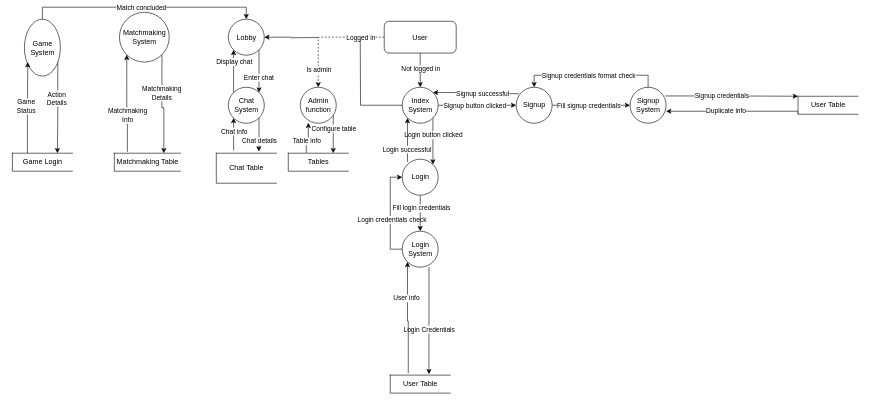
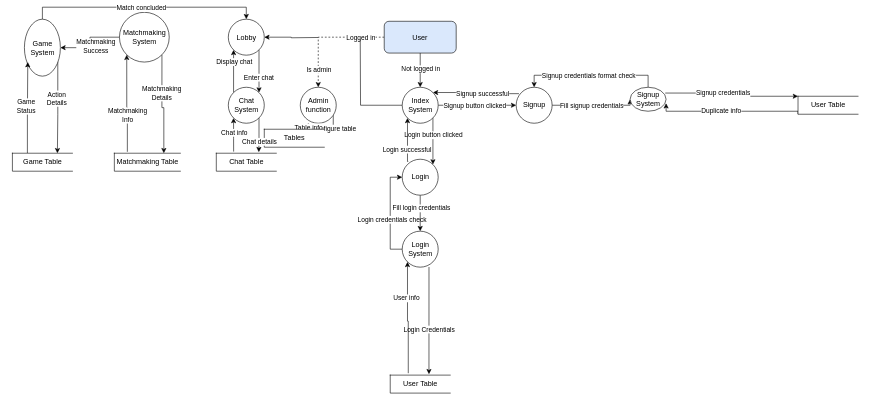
  <mxCell id="0" />
  <mxCell id="1" parent="0" />
  <mxCell id="2" style="edgeStyle=orthogonalEdgeStyle;rounded=0;orthogonalLoop=1;jettySize=auto;html=1;entryX=0.5;entryY=0;entryDx=0;entryDy=0;" parent="1" source="8" target="24" edge="1"><mxGeometry relative="1" as="geometry" /></mxCell>
  <mxCell id="3" value="Not logged in" style="edgeLabel;html=1;align=center;verticalAlign=middle;resizable=0;points=[];" parent="2" vertex="1" connectable="0"><mxGeometry x="0.277" y="-1" relative="1" as="geometry"><mxPoint x="1" y="-10" as="offset" /></mxGeometry></mxCell>
  <mxCell id="4" style="edgeStyle=orthogonalEdgeStyle;rounded=0;orthogonalLoop=1;jettySize=auto;html=1;dashed=1;" parent="1" source="8" target="43" edge="1"><mxGeometry relative="1" as="geometry" /></mxCell>
  <mxCell id="5" value="Logged in" style="edgeLabel;html=1;align=center;verticalAlign=middle;resizable=0;points=[];" parent="4" vertex="1" connectable="0"><mxGeometry x="-0.234" y="-2" relative="1" as="geometry"><mxPoint x="34" y="2" as="offset" /></mxGeometry></mxCell>
  <mxCell id="6" value="Is admin" style="edgeLabel;html=1;align=center;verticalAlign=middle;resizable=0;points=[];" vertex="1" connectable="0" parent="4"><mxGeometry x="0.461" relative="1" as="geometry"><mxPoint y="23" as="offset" /></mxGeometry></mxCell>
  <mxCell id="7" style="edgeStyle=orthogonalEdgeStyle;rounded=0;orthogonalLoop=1;jettySize=auto;html=1;entryX=1;entryY=0.5;entryDx=0;entryDy=0;" edge="1" parent="1" target="51"><mxGeometry relative="1" as="geometry"><mxPoint x="530" y="62" as="sourcePoint" /></mxGeometry></mxCell>
- <mxCell id="8" value="User" style="rounded=1;whiteSpace=wrap;html=1;" parent="1" vertex="1"><mxGeometry x="640" y="35" width="120" height="53" as="geometry" /></mxCell>
+ <mxCell id="8" value="User" style="rounded=1;whiteSpace=wrap;html=1;fillColor=#dae8fc;" parent="1" vertex="1"><mxGeometry x="640" y="35" width="120" height="53" as="geometry" /></mxCell>
  <mxCell id="9" style="edgeStyle=orthogonalEdgeStyle;rounded=0;orthogonalLoop=1;jettySize=auto;html=1;entryX=0.646;entryY=-0.049;entryDx=0;entryDy=0;exitX=0.744;exitY=0.996;exitDx=0;exitDy=0;exitPerimeter=0;entryPerimeter=0;" parent="1" source="13" target="27" edge="1"><mxGeometry relative="1" as="geometry"><mxPoint x="700" y="495" as="targetPoint" /></mxGeometry></mxCell>
  <mxCell id="10" value="Login Credentials" style="edgeLabel;html=1;align=center;verticalAlign=middle;resizable=0;points=[];" parent="9" vertex="1" connectable="0"><mxGeometry x="0.297" relative="1" as="geometry"><mxPoint y="-12" as="offset" /></mxGeometry></mxCell>
  <mxCell id="11" style="edgeStyle=orthogonalEdgeStyle;rounded=0;orthogonalLoop=1;jettySize=auto;html=1;entryX=0;entryY=0.5;entryDx=0;entryDy=0;exitX=0;exitY=0.5;exitDx=0;exitDy=0;" parent="1" source="13" target="32" edge="1"><mxGeometry relative="1" as="geometry" /></mxCell>
  <mxCell id="12" value="Login credentials check" style="edgeLabel;html=1;align=center;verticalAlign=middle;resizable=0;points=[];" parent="11" vertex="1" connectable="0"><mxGeometry x="-0.29" y="-2" relative="1" as="geometry"><mxPoint y="-13" as="offset" /></mxGeometry></mxCell>
  <mxCell id="13" value="Login&lt;br&gt;System" style="shape=ellipse;html=1;dashed=0;whitespace=wrap;aspect=fixed;perimeter=ellipsePerimeter;" parent="1" vertex="1"><mxGeometry x="670" y="385" width="60" height="60" as="geometry" /></mxCell>
  <mxCell id="14" style="edgeStyle=orthogonalEdgeStyle;rounded=0;orthogonalLoop=1;jettySize=auto;html=1;entryX=0;entryY=0.5;entryDx=0;entryDy=0;" parent="1" source="18" target="35" edge="1"><mxGeometry relative="1" as="geometry"><Array as="points"><mxPoint x="970" y="175" /><mxPoint x="970" y="175" /></Array></mxGeometry></mxCell>
  <mxCell id="15" value="Fill signup credentials" style="edgeLabel;html=1;align=center;verticalAlign=middle;resizable=0;points=[];" parent="14" vertex="1" connectable="0"><mxGeometry x="0.178" relative="1" as="geometry"><mxPoint x="-17" as="offset" /></mxGeometry></mxCell>
  <mxCell id="16" style="edgeStyle=orthogonalEdgeStyle;rounded=0;orthogonalLoop=1;jettySize=auto;html=1;entryX=1;entryY=0;entryDx=0;entryDy=0;exitX=0.078;exitY=0.178;exitDx=0;exitDy=0;exitPerimeter=0;" parent="1" source="18" target="24" edge="1"><mxGeometry relative="1" as="geometry" /></mxCell>
  <mxCell id="17" value="Signup successful" style="edgeLabel;html=1;align=center;verticalAlign=middle;resizable=0;points=[];" parent="16" vertex="1" connectable="0"><mxGeometry x="-0.189" relative="1" as="geometry"><mxPoint x="-2" as="offset" /></mxGeometry></mxCell>
  <mxCell id="18" value="Signup" style="shape=ellipse;html=1;dashed=0;whitespace=wrap;aspect=fixed;perimeter=ellipsePerimeter;" parent="1" vertex="1"><mxGeometry x="860" y="145" width="60" height="60" as="geometry" /></mxCell>
  <mxCell id="19" style="edgeStyle=orthogonalEdgeStyle;rounded=0;orthogonalLoop=1;jettySize=auto;html=1;entryX=1;entryY=0;entryDx=0;entryDy=0;exitX=1;exitY=1;exitDx=0;exitDy=0;" parent="1" source="24" target="32" edge="1"><mxGeometry relative="1" as="geometry" /></mxCell>
  <mxCell id="20" value="Login button clicked" style="edgeLabel;html=1;align=center;verticalAlign=middle;resizable=0;points=[];" parent="19" vertex="1" connectable="0"><mxGeometry x="-0.271" relative="1" as="geometry"><mxPoint as="offset" /></mxGeometry></mxCell>
  <mxCell id="21" style="edgeStyle=orthogonalEdgeStyle;rounded=0;orthogonalLoop=1;jettySize=auto;html=1;" parent="1" source="24" target="18" edge="1"><mxGeometry relative="1" as="geometry"><Array as="points"><mxPoint x="780" y="175" /><mxPoint x="780" y="175" /></Array></mxGeometry></mxCell>
  <mxCell id="22" value="Signup button clicked" style="edgeLabel;html=1;align=center;verticalAlign=middle;resizable=0;points=[];" parent="21" vertex="1" connectable="0"><mxGeometry x="0.268" y="1" relative="1" as="geometry"><mxPoint x="-22" y="1" as="offset" /></mxGeometry></mxCell>
  <mxCell id="23" style="edgeStyle=orthogonalEdgeStyle;rounded=0;orthogonalLoop=1;jettySize=auto;html=1;startArrow=none;startFill=0;endArrow=none;endFill=0;" edge="1" parent="1" source="24"><mxGeometry relative="1" as="geometry"><mxPoint y="65" as="targetPoint" x="600" /></mxGeometry></mxCell>
  <mxCell id="24" value="Index&lt;br&gt;System" style="shape=ellipse;html=1;dashed=0;whitespace=wrap;aspect=fixed;perimeter=ellipsePerimeter;" parent="1" vertex="1"><mxGeometry x="670" y="145" width="60" height="60" as="geometry" /></mxCell>
  <mxCell id="25" style="edgeStyle=orthogonalEdgeStyle;rounded=0;orthogonalLoop=1;jettySize=auto;html=1;entryX=0;entryY=1;entryDx=0;entryDy=0;exitX=0.301;exitY=-0.105;exitDx=0;exitDy=0;exitPerimeter=0;" parent="1" source="27" target="13" edge="1"><mxGeometry relative="1" as="geometry"><mxPoint x="679" y="615" as="sourcePoint" /></mxGeometry></mxCell>
  <mxCell id="26" value="User info" style="edgeLabel;html=1;align=center;verticalAlign=middle;resizable=0;points=[];" parent="25" vertex="1" connectable="0"><mxGeometry x="0.341" y="2" relative="1" as="geometry"><mxPoint y="-2" as="offset" /></mxGeometry></mxCell>
  <mxCell id="27" value="User Table" style="html=1;dashed=0;whitespace=wrap;shape=partialRectangle;right=0;" parent="1" vertex="1"><mxGeometry x="650" y="625" width="100" height="30" as="geometry" /></mxCell>
  <mxCell id="28" style="edgeStyle=orthogonalEdgeStyle;rounded=0;orthogonalLoop=1;jettySize=auto;html=1;entryX=0.5;entryY=0;entryDx=0;entryDy=0;" parent="1" source="32" target="13" edge="1"><mxGeometry relative="1" as="geometry" /></mxCell>
  <mxCell id="29" value="Fill login credentials" style="edgeLabel;html=1;align=center;verticalAlign=middle;resizable=0;points=[];" parent="28" vertex="1" connectable="0"><mxGeometry x="-0.29" y="1" relative="1" as="geometry"><mxPoint as="offset" /></mxGeometry></mxCell>
  <mxCell id="30" style="edgeStyle=orthogonalEdgeStyle;rounded=0;orthogonalLoop=1;jettySize=auto;html=1;entryX=0;entryY=1;entryDx=0;entryDy=0;exitX=0.168;exitY=0.063;exitDx=0;exitDy=0;exitPerimeter=0;" parent="1" source="32" target="24" edge="1"><mxGeometry relative="1" as="geometry"><Array as="points"><mxPoint x="679" y="269" /></Array></mxGeometry></mxCell>
  <mxCell id="31" value="Login successful" style="edgeLabel;html=1;align=center;verticalAlign=middle;resizable=0;points=[];" parent="30" vertex="1" connectable="0"><mxGeometry x="-0.408" y="1" relative="1" as="geometry"><mxPoint as="offset" /></mxGeometry></mxCell>
  <mxCell id="32" value="Login" style="shape=ellipse;html=1;dashed=0;whitespace=wrap;aspect=fixed;perimeter=ellipsePerimeter;" parent="1" vertex="1"><mxGeometry x="670" y="265" width="60" height="60" as="geometry" /></mxCell>
  <mxCell id="33" style="edgeStyle=orthogonalEdgeStyle;rounded=0;orthogonalLoop=1;jettySize=auto;html=1;entryX=0.5;entryY=0;entryDx=0;entryDy=0;" parent="1" source="35" target="18" edge="1"><mxGeometry relative="1" as="geometry"><Array as="points"><mxPoint x="1080" y="125" /><mxPoint x="890" y="125" /></Array></mxGeometry></mxCell>
  <mxCell id="34" value="Signup credentials format check" style="edgeLabel;html=1;align=center;verticalAlign=middle;resizable=0;points=[];" parent="33" vertex="1" connectable="0"><mxGeometry x="-0.138" y="-2" relative="1" as="geometry"><mxPoint x="-21" y="2" as="offset" /></mxGeometry></mxCell>
- <mxCell id="35" value="Signup&lt;br&gt;System" style="shape=ellipse;html=1;dashed=0;whitespace=wrap;aspect=fixed;perimeter=ellipsePerimeter;" parent="1" vertex="1"><mxGeometry x="1050" y="145" width="60" height="60" as="geometry" /></mxCell>
+ <mxCell id="35" value="Signup&lt;br&gt;System" style="shape=ellipse;html=1;dashed=0;whitespace=wrap;aspect=fixed;perimeter=ellipsePerimeter;" parent="1" vertex="1"><mxGeometry x="1050" y="145" width="60" height="40" as="geometry" /></mxCell>
  <mxCell id="36" style="edgeStyle=orthogonalEdgeStyle;rounded=0;orthogonalLoop=1;jettySize=auto;html=1;entryX=1;entryY=0.667;entryDx=0;entryDy=0;entryPerimeter=0;exitX=0;exitY=1;exitDx=0;exitDy=0;" parent="1" source="38" target="35" edge="1"><mxGeometry relative="1" as="geometry"><Array as="points"><mxPoint x="1330" y="185" /></Array></mxGeometry></mxCell>
  <mxCell id="37" value="Duplicate info" style="edgeLabel;html=1;align=center;verticalAlign=middle;resizable=0;points=[];" parent="36" vertex="1" connectable="0"><mxGeometry x="0.238" y="-2" relative="1" as="geometry"><mxPoint x="14" as="offset" /></mxGeometry></mxCell>
  <mxCell id="38" value="User Table" style="html=1;dashed=0;whitespace=wrap;shape=partialRectangle;right=0;" parent="1" vertex="1"><mxGeometry x="1330" y="160" width="100" height="30" as="geometry" /></mxCell>
  <mxCell id="39" style="edgeStyle=orthogonalEdgeStyle;rounded=0;orthogonalLoop=1;jettySize=auto;html=1;entryX=0;entryY=0;entryDx=0;entryDy=0;exitX=0.976;exitY=0.242;exitDx=0;exitDy=0;exitPerimeter=0;" parent="1" source="35" target="38" edge="1"><mxGeometry relative="1" as="geometry"><mxPoint x="1229.191" y="167.517" as="sourcePoint" /><Array as="points"><mxPoint x="1219" y="160" /></Array></mxGeometry></mxCell>
  <mxCell id="40" value="Signup credentials" style="edgeLabel;html=1;align=center;verticalAlign=middle;resizable=0;points=[];" parent="39" vertex="1" connectable="0"><mxGeometry x="-0.287" y="1" relative="1" as="geometry"><mxPoint x="15" y="1" as="offset" /></mxGeometry></mxCell>
  <mxCell id="41" style="edgeStyle=orthogonalEdgeStyle;rounded=0;orthogonalLoop=1;jettySize=auto;html=1;entryX=0.75;entryY=0;entryDx=0;entryDy=0;" parent="1" source="43" target="46" edge="1"><mxGeometry relative="1" as="geometry"><Array as="points"><mxPoint x="555" y="215" /><mxPoint x="555" y="215" /></Array></mxGeometry></mxCell>
  <mxCell id="42" value="Configure table" style="edgeLabel;html=1;align=center;verticalAlign=middle;resizable=0;points=[];" parent="41" vertex="1" connectable="0"><mxGeometry x="-0.307" relative="1" as="geometry"><mxPoint as="offset" /></mxGeometry></mxCell>
  <mxCell id="43" value="Admin&lt;br&gt;function" style="shape=ellipse;html=1;dashed=0;whitespace=wrap;aspect=fixed;perimeter=ellipsePerimeter;" parent="1" vertex="1"><mxGeometry x="500" y="145" width="60" height="60" as="geometry" /></mxCell>
  <mxCell id="44" style="edgeStyle=orthogonalEdgeStyle;rounded=0;orthogonalLoop=1;jettySize=auto;html=1;entryX=0.224;entryY=0.987;entryDx=0;entryDy=0;entryPerimeter=0;" parent="1" source="46" target="43" edge="1"><mxGeometry relative="1" as="geometry"><Array as="points"><mxPoint x="510" y="230" /><mxPoint x="513" y="230" /></Array></mxGeometry></mxCell>
  <mxCell id="45" value="Table info" style="edgeLabel;html=1;align=center;verticalAlign=middle;resizable=0;points=[];" parent="44" vertex="1" connectable="0"><mxGeometry x="-0.235" relative="1" as="geometry"><mxPoint as="offset" /></mxGeometry></mxCell>
- <mxCell id="46" value="Tables" style="html=1;dashed=0;whitespace=wrap;shape=partialRectangle;right=0;" parent="1" vertex="1"><mxGeometry x="480" y="255" width="100" height="30" as="geometry" /></mxCell>
+ <mxCell id="46" value="Tables" style="html=1;dashed=0;whitespace=wrap;shape=partialRectangle;right=0;" parent="1" vertex="1"><mxGeometry x="440" y="215" width="100" height="30" as="geometry" /></mxCell>
  <mxCell id="47" style="edgeStyle=orthogonalEdgeStyle;rounded=0;orthogonalLoop=1;jettySize=auto;html=1;entryX=0;entryY=0;entryDx=0;entryDy=0;startArrow=classic;startFill=1;endArrow=none;endFill=0;exitX=0;exitY=1;exitDx=0;exitDy=0;" edge="1" parent="1" source="51" target="56"><mxGeometry relative="1" as="geometry" /></mxCell>
  <mxCell id="48" value="Display chat" style="edgeLabel;html=1;align=center;verticalAlign=middle;resizable=0;points=[];" vertex="1" connectable="0" parent="47"><mxGeometry x="-0.21" y="1" relative="1" as="geometry"><mxPoint y="-8" as="offset" /></mxGeometry></mxCell>
  <mxCell id="49" style="edgeStyle=orthogonalEdgeStyle;rounded=0;orthogonalLoop=1;jettySize=auto;html=1;exitX=1;exitY=1;exitDx=0;exitDy=0;entryX=1;entryY=0;entryDx=0;entryDy=0;startArrow=none;startFill=0;endArrow=classic;endFill=1;" edge="1" parent="1" source="51" target="56"><mxGeometry relative="1" as="geometry" /></mxCell>
  <mxCell id="50" value="Enter chat" style="edgeLabel;html=1;align=center;verticalAlign=middle;resizable=0;points=[];" vertex="1" connectable="0" parent="49"><mxGeometry x="0.288" y="-1" relative="1" as="geometry"><mxPoint as="offset" /></mxGeometry></mxCell>
  <mxCell id="51" value="Lobby" style="shape=ellipse;html=1;dashed=0;whitespace=wrap;aspect=fixed;perimeter=ellipsePerimeter;" vertex="1" parent="1"><mxGeometry x="380" y="31.5" width="60" height="60" as="geometry" /></mxCell>
  <mxCell id="52" style="edgeStyle=orthogonalEdgeStyle;rounded=0;orthogonalLoop=1;jettySize=auto;html=1;entryX=0.709;entryY=-0.059;entryDx=0;entryDy=0;entryPerimeter=0;exitX=1;exitY=1;exitDx=0;exitDy=0;" edge="1" parent="1" source="56" target="67"><mxGeometry relative="1" as="geometry" /></mxCell>
  <mxCell id="53" value="Chat details" style="edgeLabel;html=1;align=center;verticalAlign=middle;resizable=0;points=[];" vertex="1" connectable="0" parent="52"><mxGeometry x="-0.095" relative="1" as="geometry"><mxPoint y="13" as="offset" /></mxGeometry></mxCell>
  <mxCell id="54" style="edgeStyle=orthogonalEdgeStyle;rounded=0;orthogonalLoop=1;jettySize=auto;html=1;entryX=0.289;entryY=-0.09;entryDx=0;entryDy=0;exitX=0;exitY=1;exitDx=0;exitDy=0;entryPerimeter=0;endArrow=none;endFill=0;startArrow=classic;startFill=1;" edge="1" parent="1" source="56" target="67"><mxGeometry relative="1" as="geometry" /></mxCell>
  <mxCell id="55" value="Chat info" style="edgeLabel;html=1;align=center;verticalAlign=middle;resizable=0;points=[];" vertex="1" connectable="0" parent="54"><mxGeometry x="0.376" y="-1" relative="1" as="geometry"><mxPoint x="2" y="-15" as="offset" /></mxGeometry></mxCell>
  <mxCell id="56" value="Chat&lt;br&gt;System" style="shape=ellipse;html=1;dashed=0;whitespace=wrap;aspect=fixed;perimeter=ellipsePerimeter;" vertex="1" parent="1"><mxGeometry x="380" y="145" width="60" height="60" as="geometry" /></mxCell>
  <mxCell id="57" style="edgeStyle=orthogonalEdgeStyle;rounded=0;orthogonalLoop=1;jettySize=auto;html=1;exitX=1;exitY=1;exitDx=0;exitDy=0;entryX=0.75;entryY=0;entryDx=0;entryDy=0;startArrow=none;startFill=0;endArrow=classic;endFill=1;" edge="1" parent="1" source="61" target="70"><mxGeometry relative="1" as="geometry" /></mxCell>
  <mxCell id="58" value="Matchmaking&lt;br&gt;Details" style="edgeLabel;html=1;align=center;verticalAlign=middle;resizable=0;points=[];" vertex="1" connectable="0" parent="57"><mxGeometry x="-0.237" y="-1" relative="1" as="geometry"><mxPoint as="offset" /></mxGeometry></mxCell>
+ <mxCell id="59" style="edgeStyle=orthogonalEdgeStyle;rounded=0;orthogonalLoop=1;jettySize=auto;html=1;entryX=1;entryY=0.5;entryDx=0;entryDy=0;startArrow=none;startFill=0;endArrow=classic;endFill=1;" edge="1" parent="1" source="61" target="66"><mxGeometry relative="1" as="geometry" /></mxCell>
+ <mxCell id="60" value="Matchmaking&lt;br&gt;Success" style="edgeLabel;html=1;align=center;verticalAlign=middle;resizable=0;points=[];" vertex="1" connectable="0" parent="59"><mxGeometry x="0.319" y="3" relative="1" as="geometry"><mxPoint x="19" y="-6" as="offset" /></mxGeometry></mxCell>
  <mxCell id="61" value="Matchmaking&lt;br&gt;System" style="shape=ellipse;html=1;dashed=0;whitespace=wrap;aspect=fixed;perimeter=ellipsePerimeter;" vertex="1" parent="1"><mxGeometry x="198.5" y="20" width="83" height="83" as="geometry" /></mxCell>
  <mxCell id="62" style="edgeStyle=orthogonalEdgeStyle;rounded=0;orthogonalLoop=1;jettySize=auto;html=1;entryX=0.75;entryY=0;entryDx=0;entryDy=0;startArrow=none;startFill=0;endArrow=classic;endFill=1;exitX=0.928;exitY=0.742;exitDx=0;exitDy=0;exitPerimeter=0;" edge="1" parent="1" source="66" target="73"><mxGeometry relative="1" as="geometry" /></mxCell>
  <mxCell id="63" value="Action&lt;br&gt;Details" style="edgeLabel;html=1;align=center;verticalAlign=middle;resizable=0;points=[];" vertex="1" connectable="0" parent="62"><mxGeometry x="-0.189" y="-2" relative="1" as="geometry"><mxPoint as="offset" /></mxGeometry></mxCell>
  <mxCell id="64" style="edgeStyle=orthogonalEdgeStyle;rounded=0;orthogonalLoop=1;jettySize=auto;html=1;entryX=0.5;entryY=0;entryDx=0;entryDy=0;startArrow=none;startFill=0;endArrow=classic;endFill=1;exitX=0.5;exitY=0;exitDx=0;exitDy=0;" edge="1" parent="1" source="66" target="51"><mxGeometry relative="1" as="geometry" /></mxCell>
  <mxCell id="65" value="Match concluded" style="edgeLabel;html=1;align=center;verticalAlign=middle;resizable=0;points=[];" vertex="1" connectable="0" parent="64"><mxGeometry x="-0.313" y="-1" relative="1" as="geometry"><mxPoint x="53" as="offset" /></mxGeometry></mxCell>
  <mxCell id="66" value="Game&lt;br&gt;System" style="shape=ellipse;html=1;dashed=0;whitespace=wrap;aspect=fixed;perimeter=ellipsePerimeter;" vertex="1" parent="1"><mxGeometry x="40" y="31.5" width="60" height="95" as="geometry" /></mxCell>
- <mxCell id="67" value="Chat Table" style="html=1;dashed=0;whitespace=wrap;shape=partialRectangle;right=0;" vertex="1" parent="1"><mxGeometry x="360" y="255" width="100" height="50" as="geometry" /></mxCell>
+ <mxCell id="67" value="Chat Table" style="html=1;dashed=0;whitespace=wrap;shape=partialRectangle;right=0;" vertex="1" parent="1"><mxGeometry x="360" y="255" width="100" height="30" as="geometry" /></mxCell>
  <mxCell id="68" style="edgeStyle=orthogonalEdgeStyle;rounded=0;orthogonalLoop=1;jettySize=auto;html=1;exitX=0.197;exitY=-0.078;exitDx=0;exitDy=0;entryX=0;entryY=1;entryDx=0;entryDy=0;startArrow=none;startFill=0;endArrow=classic;endFill=1;exitPerimeter=0;" edge="1" parent="1" source="70" target="61"><mxGeometry relative="1" as="geometry" /></mxCell>
  <mxCell id="69" value="Matchmaking&lt;br&gt;Info" style="edgeLabel;html=1;align=center;verticalAlign=middle;resizable=0;points=[];" vertex="1" connectable="0" parent="68"><mxGeometry x="-0.247" relative="1" as="geometry"><mxPoint as="offset" /></mxGeometry></mxCell>
  <mxCell id="70" value="Matchmaking Table" style="html=1;dashed=0;whitespace=wrap;shape=partialRectangle;right=0;" vertex="1" parent="1"><mxGeometry x="190" y="255" width="110" height="30" as="geometry" /></mxCell>
  <mxCell id="71" style="edgeStyle=orthogonalEdgeStyle;rounded=0;orthogonalLoop=1;jettySize=auto;html=1;exitX=0.25;exitY=0;exitDx=0;exitDy=0;entryX=0.094;entryY=0.753;entryDx=0;entryDy=0;entryPerimeter=0;startArrow=none;startFill=0;endArrow=classic;endFill=1;" edge="1" parent="1" source="73" target="66"><mxGeometry relative="1" as="geometry" /></mxCell>
  <mxCell id="72" value="Game&lt;br&gt;Status" style="edgeLabel;html=1;align=center;verticalAlign=middle;resizable=0;points=[];" vertex="1" connectable="0" parent="71"><mxGeometry x="0.035" y="3" relative="1" as="geometry"><mxPoint as="offset" /></mxGeometry></mxCell>
- <mxCell id="73" value="Game Login" style="html=1;dashed=0;whitespace=wrap;shape=partialRectangle;right=0;" vertex="1" parent="1"><mxGeometry x="20" y="255" width="100" height="30" as="geometry" /></mxCell>
+ <mxCell id="73" value="Game Table" style="html=1;dashed=0;whitespace=wrap;shape=partialRectangle;right=0;" vertex="1" parent="1"><mxGeometry x="20" y="255" width="100" height="30" as="geometry" /></mxCell>
